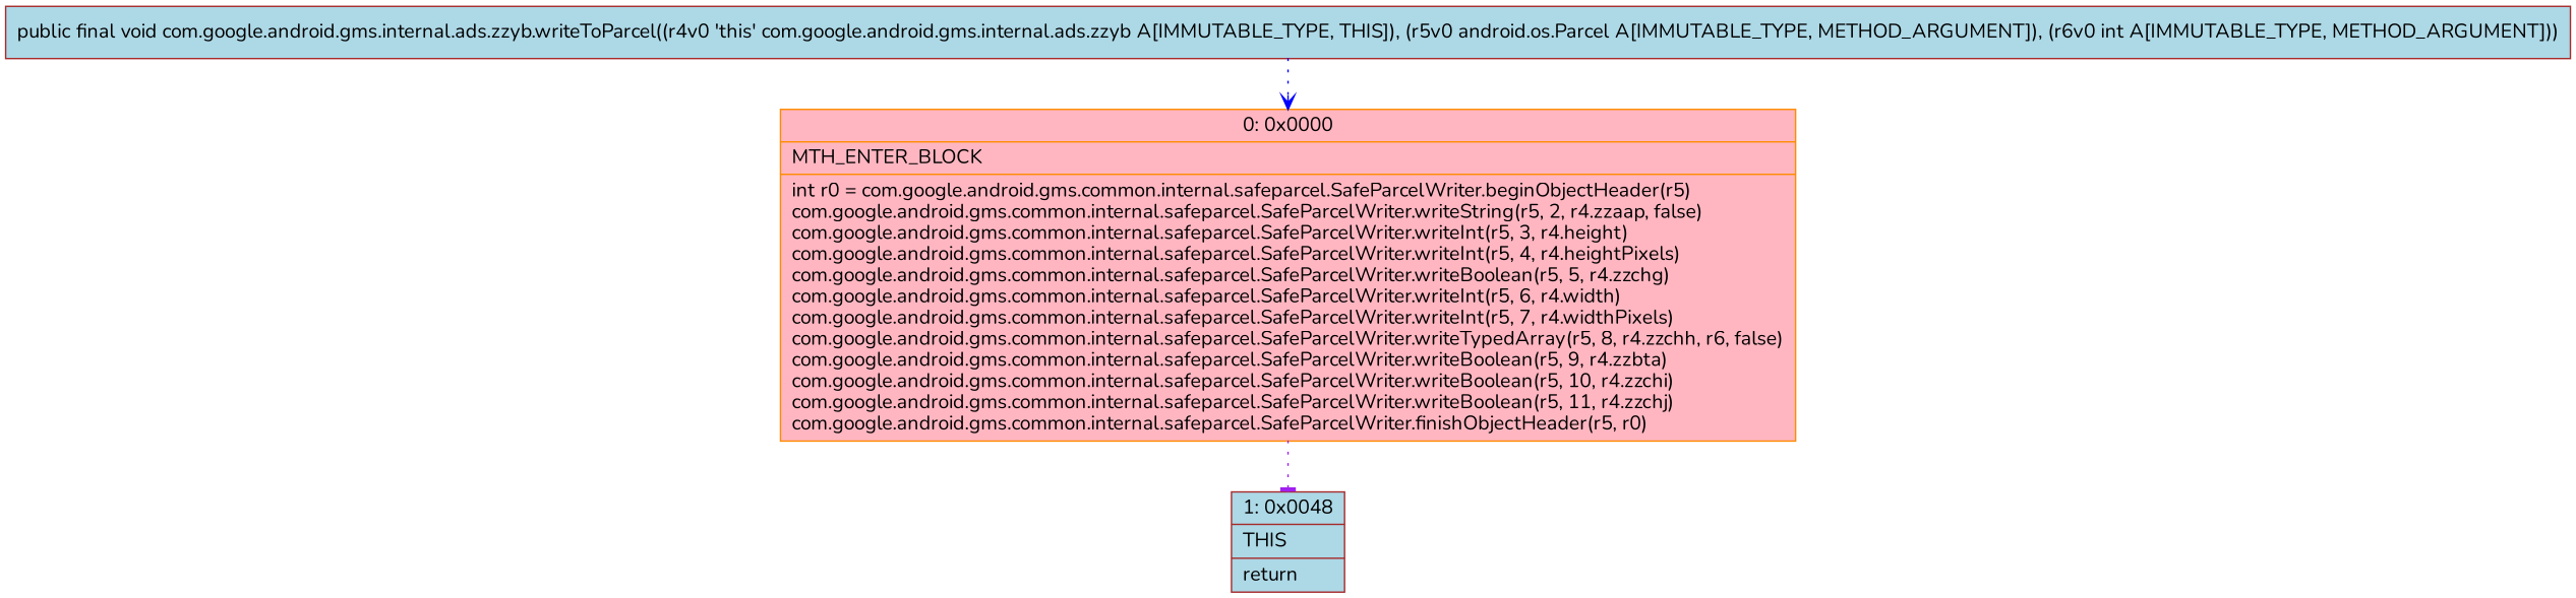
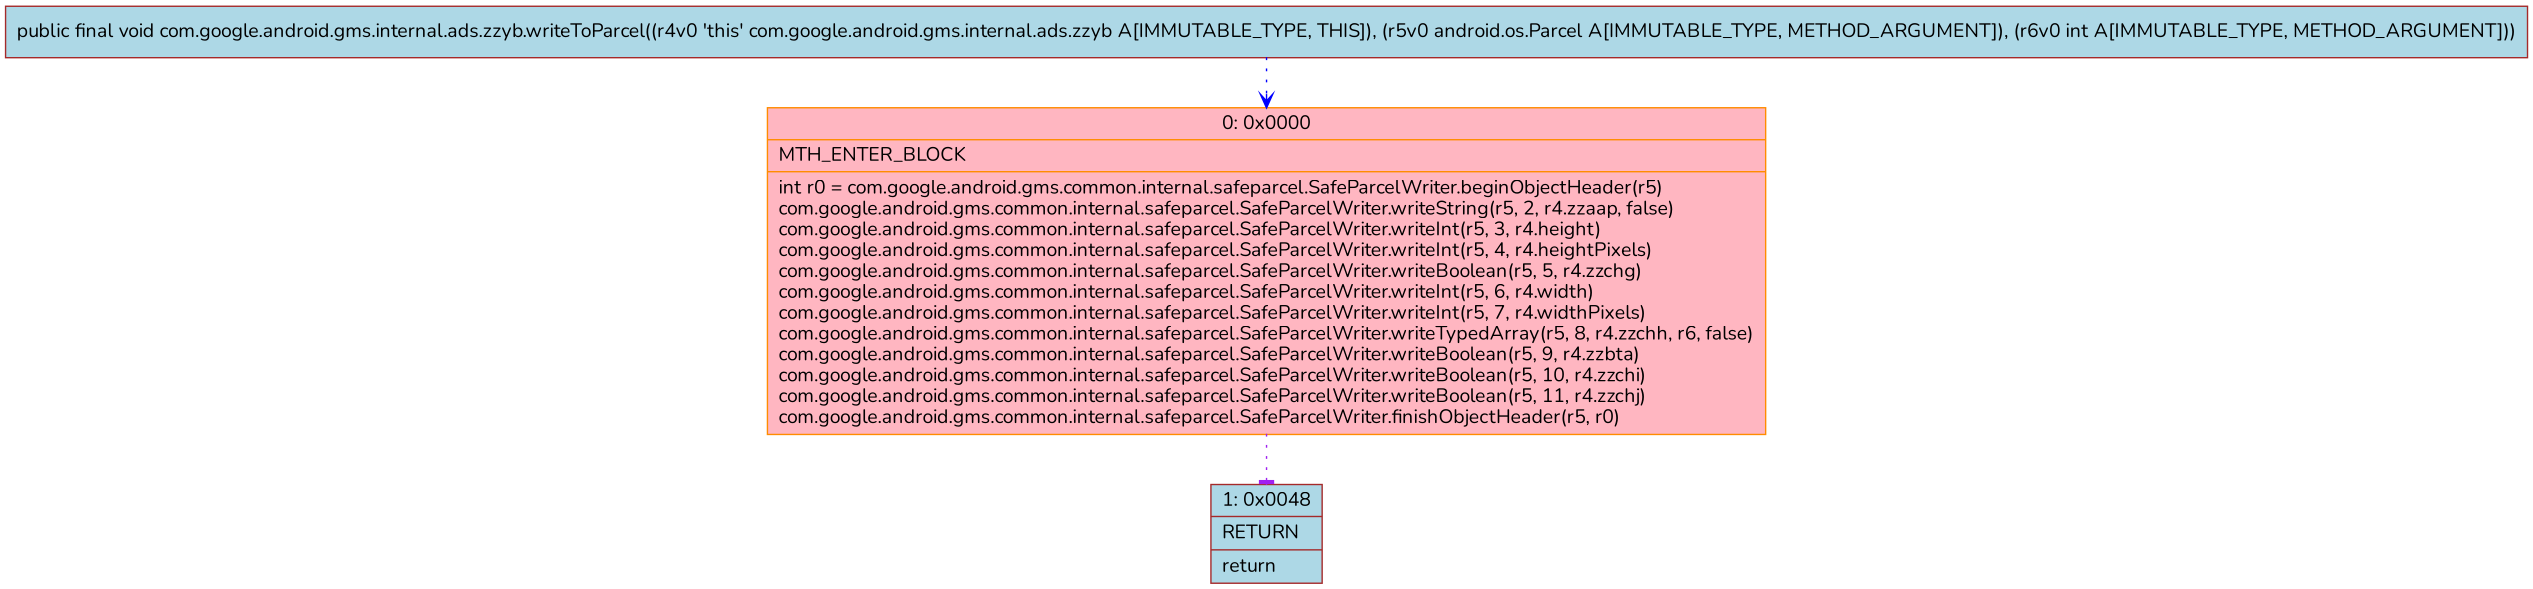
  digraph {
    fontname=Nunito
    node [shape=record style=filled fillcolor=lightblue color=brown fontname=Nunito]
    edge [style=dotted fontname=Nunito]
    n1 [label="{0\:\ 0x0000|MTH_ENTER_BLOCK\l|int r0 = com.google.android.gms.common.internal.safeparcel.SafeParcelWriter.beginObjectHeader(r5)\lcom.google.android.gms.common.internal.safeparcel.SafeParcelWriter.writeString(r5, 2, r4.zzaap, false)\lcom.google.android.gms.common.internal.safeparcel.SafeParcelWriter.writeInt(r5, 3, r4.height)\lcom.google.android.gms.common.internal.safeparcel.SafeParcelWriter.writeInt(r5, 4, r4.heightPixels)\lcom.google.android.gms.common.internal.safeparcel.SafeParcelWriter.writeBoolean(r5, 5, r4.zzchg)\lcom.google.android.gms.common.internal.safeparcel.SafeParcelWriter.writeInt(r5, 6, r4.width)\lcom.google.android.gms.common.internal.safeparcel.SafeParcelWriter.writeInt(r5, 7, r4.widthPixels)\lcom.google.android.gms.common.internal.safeparcel.SafeParcelWriter.writeTypedArray(r5, 8, r4.zzchh, r6, false)\lcom.google.android.gms.common.internal.safeparcel.SafeParcelWriter.writeBoolean(r5, 9, r4.zzbta)\lcom.google.android.gms.common.internal.safeparcel.SafeParcelWriter.writeBoolean(r5, 10, r4.zzchi)\lcom.google.android.gms.common.internal.safeparcel.SafeParcelWriter.writeBoolean(r5, 11, r4.zzchj)\lcom.google.android.gms.common.internal.safeparcel.SafeParcelWriter.finishObjectHeader(r5, r0)\l}" fillcolor=lightpink color=darkorange]
-   n2 [label="{1\:\ 0x0048|THIS\l|return\l}"]
+   n2 [label="{1\:\ 0x0048|RETURN\l|return\l}"]
    n3 [label="{public final void com.google.android.gms.internal.ads.zzyb.writeToParcel((r4v0 'this' com.google.android.gms.internal.ads.zzyb A[IMMUTABLE_TYPE, THIS]), (r5v0 android.os.Parcel A[IMMUTABLE_TYPE, METHOD_ARGUMENT]), (r6v0 int A[IMMUTABLE_TYPE, METHOD_ARGUMENT])) }"]
    n1 -> n2 [color=purple arrowhead=tee]
    n3 -> n1 [color=blue arrowhead=vee]
  }
